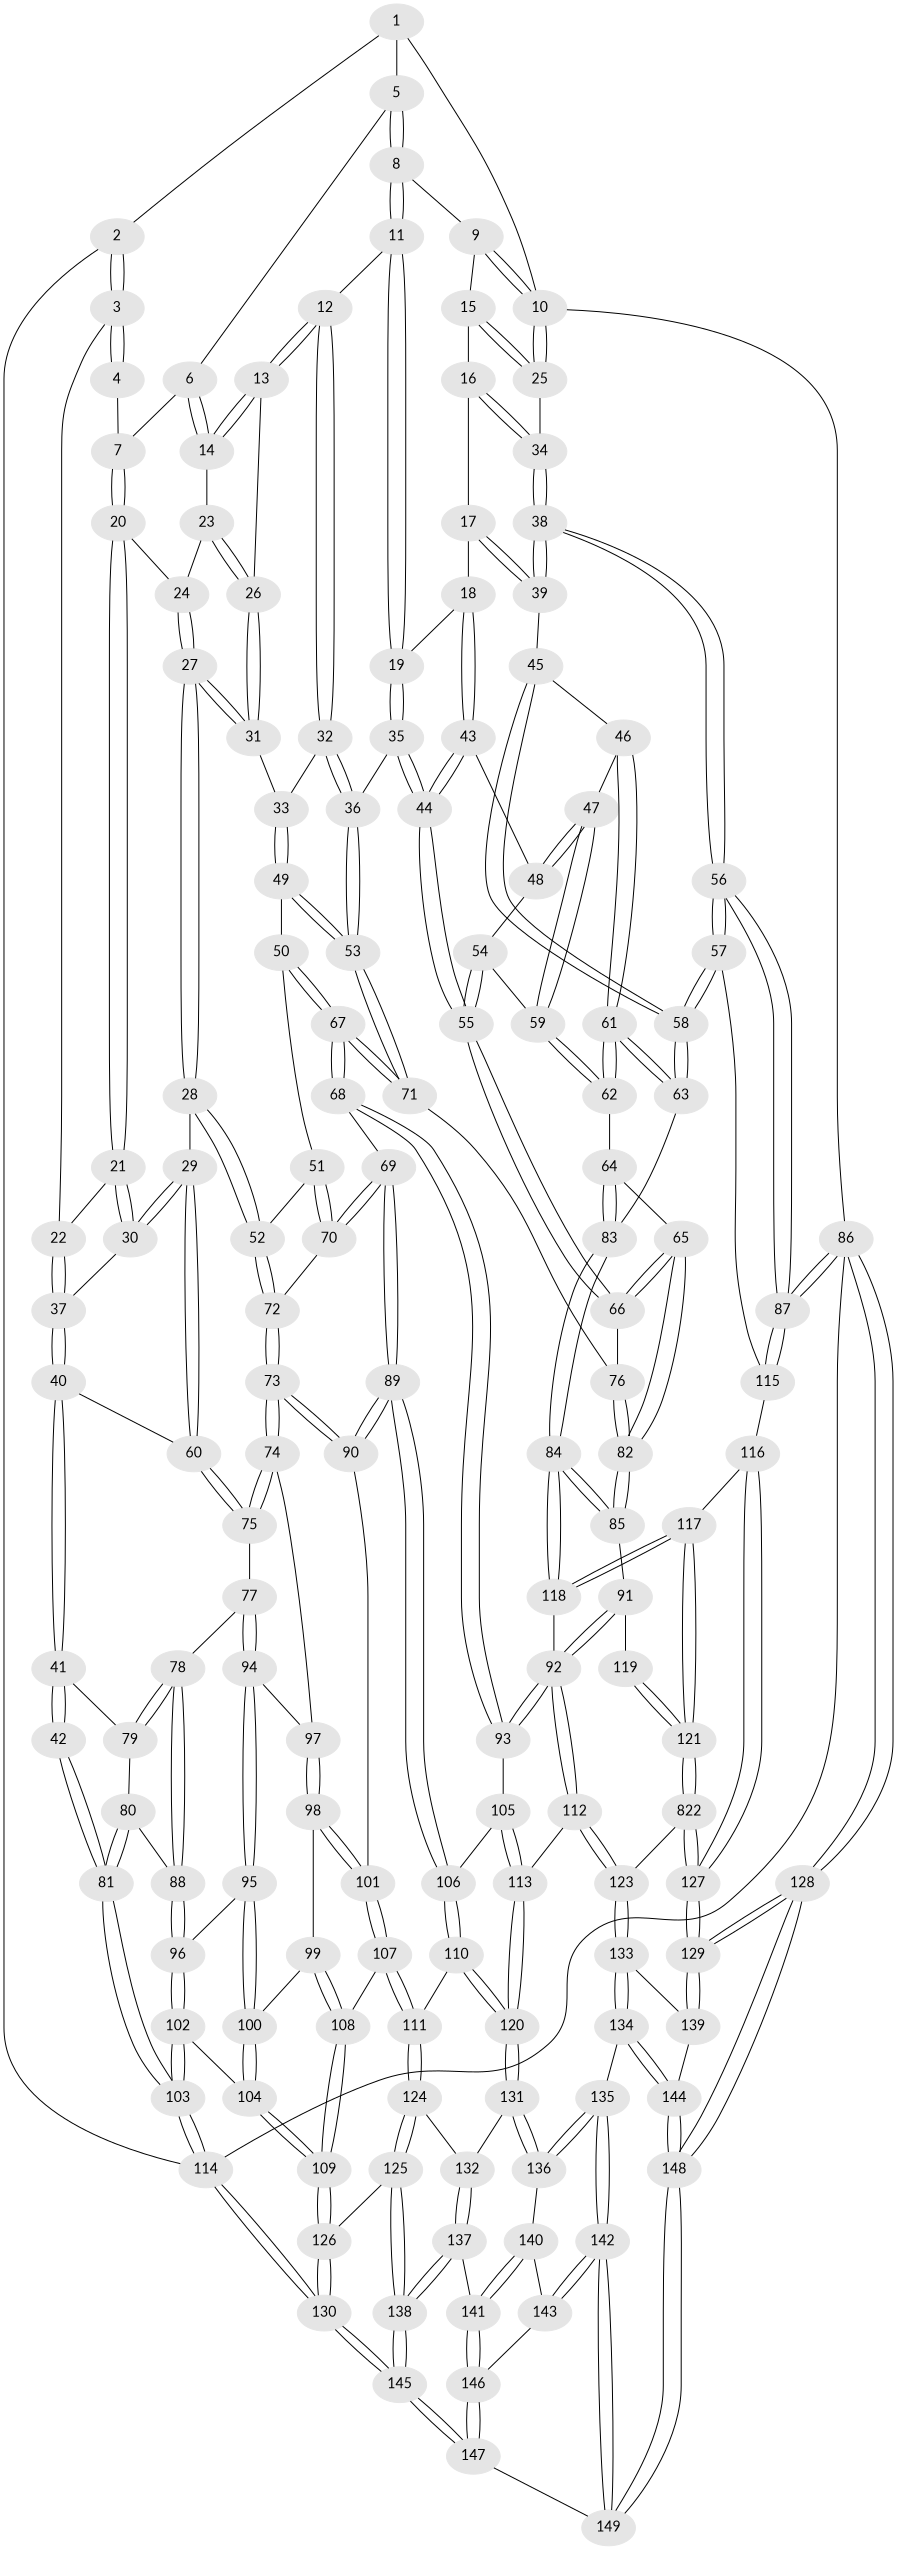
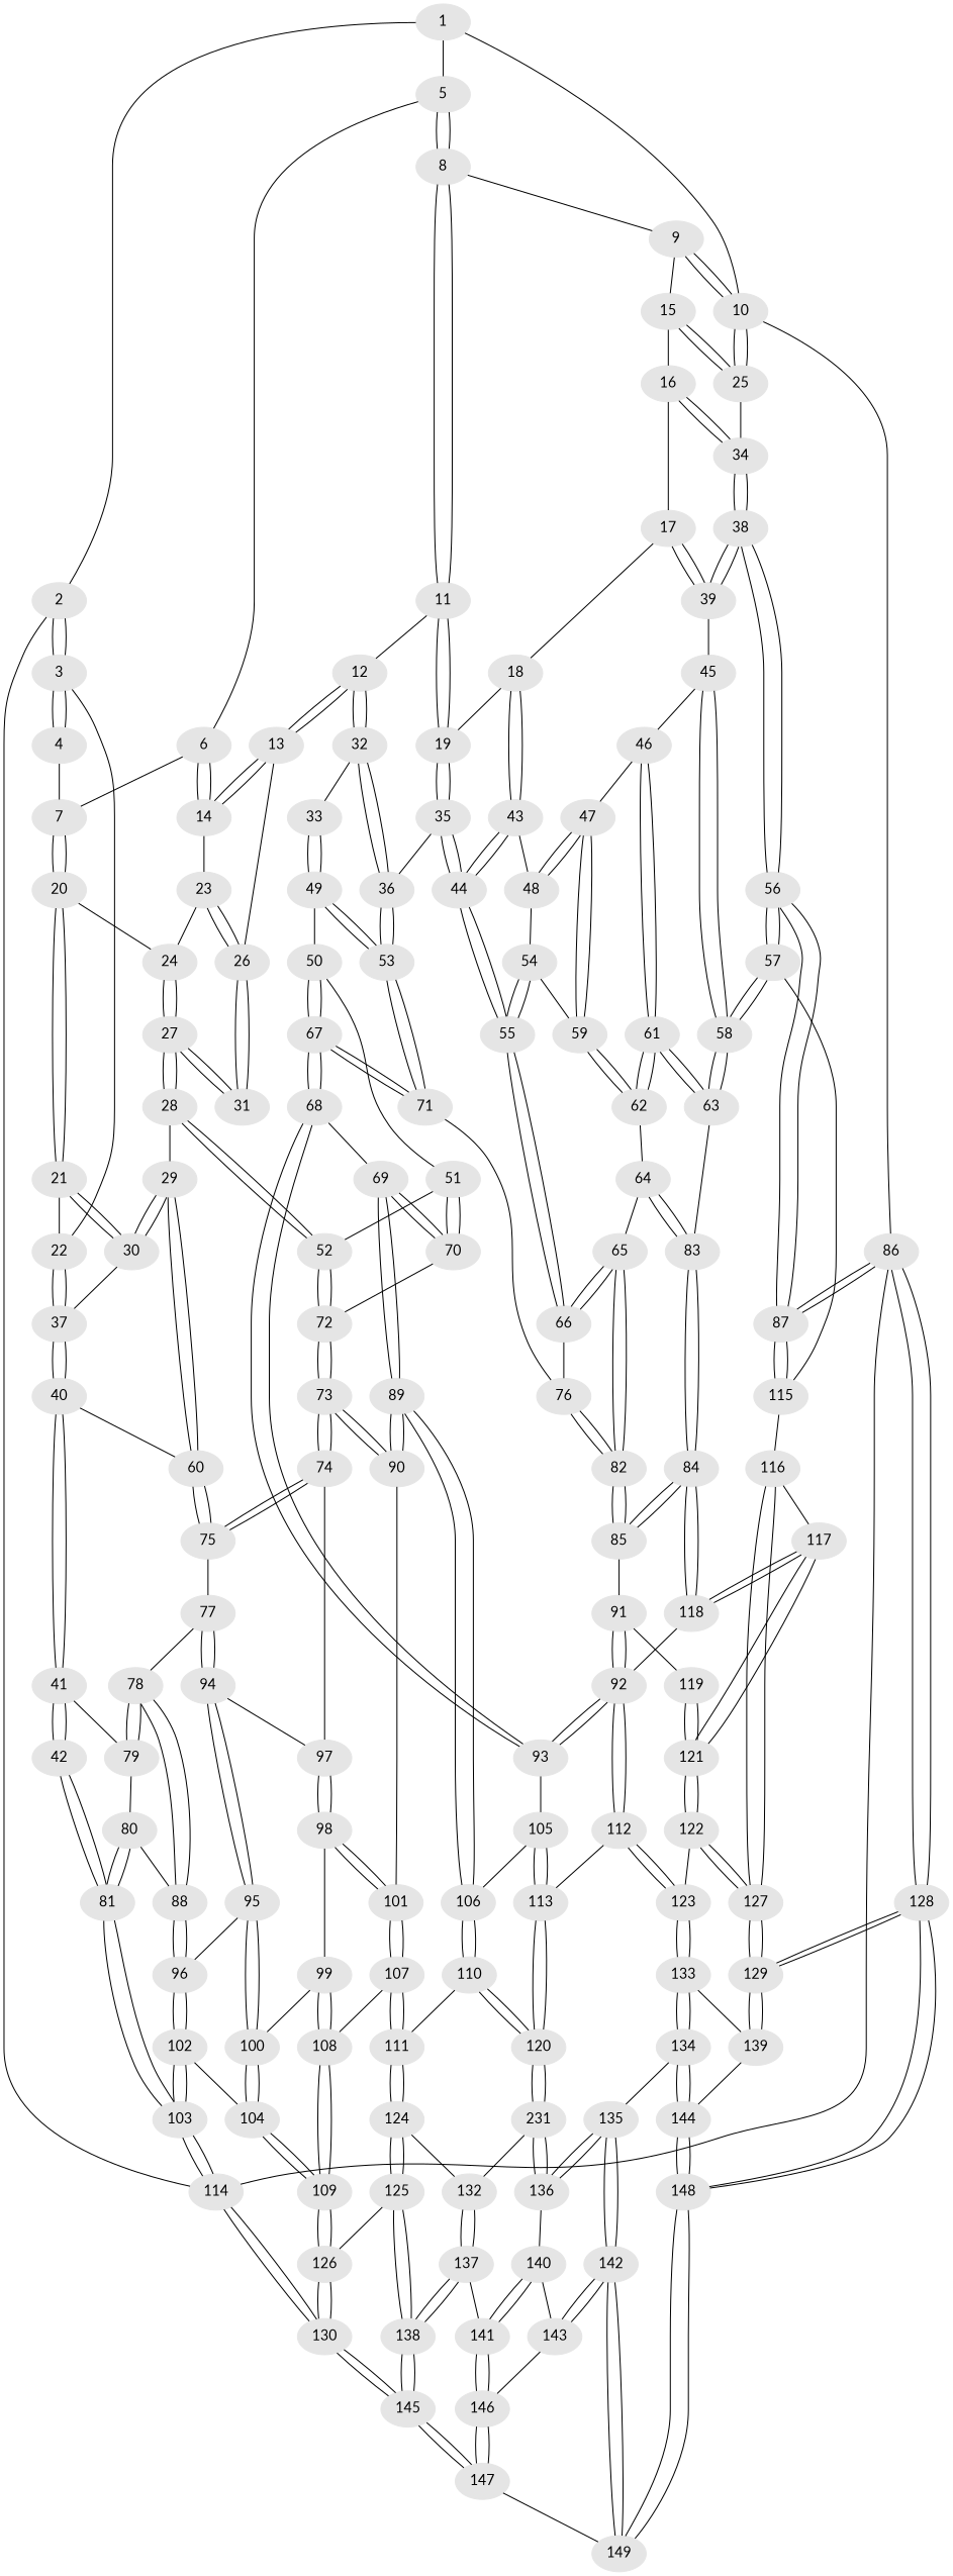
  graph {
    fontname=Lato
    node [color=gray90 fontname=Lato style=filled]
    edge [fontname=Lato]
    1
    2
    5
    10
    3
    114
    6
    8
    25
    86
    4
    22
    42
    81
    130
    7
    37
    20
    14
    9
    11
    23
    21
    24
    15
    12
    19
    16
    34
    87
    128
    13
    32
    35
    26
    33
    36
    31
    17
    18
    39
    38
    43
    45
    44
    48
    30
    27
    40
    28
    29
    52
    60
    72
    75
    49
    53
    50
    56
    55
    71
    41
    57
    46
    58
    79
    80
    103
    54
    66
    47
    61
    63
    59
    62
    51
    67
    70
    68
    73
    76
    115
    116
    83
    64
    77
    65
    84
    82
    85
    69
    93
    89
    105
    90
    106
    74
    97
    101
    98
    78
    94
    88
    95
    96
    91
    118
    92
    119
    129
    148
    102
    110
    107
    112
    121
    113
    123
    100
    104
    99
    108
    109
    111
    126
    120
    124
-   131
+   131 [label=231]
    125
    132
    133
    145
    117
    127
-   122 [label=822]
+   122
    136
    139
    134
    138
    137
    149
    144
    147
    140
    141
    135
    142
    143
    146
    1 -- 2
    1 -- 5
    1 -- 10
    2 -- 3
    2 -- 3
    2 -- 114
    5 -- 6
    5 -- 8
    5 -- 8
    10 -- 25
    10 -- 25
    10 -- 86
    3 -- 4
    3 -- 4
    3 -- 22
    114 -- 130
    114 -- 130
    6 -- 7
    6 -- 14
    6 -- 14
    8 -- 9
    8 -- 11
    8 -- 11
    25 -- 34
    86 -- 114
    86 -- 87
    86 -- 87
    86 -- 128
    86 -- 128
    4 -- 7
    22 -- 37
    22 -- 37
    42 -- 81
    42 -- 81
    81 -- 103
    81 -- 103
    130 -- 145
    130 -- 145
    7 -- 20
    7 -- 20
    37 -- 40
    37 -- 40
    20 -- 21
    20 -- 21
    20 -- 24
    14 -- 23
    9 -- 10
    9 -- 10
    9 -- 15
    11 -- 12
    11 -- 19
    11 -- 19
    23 -- 24
    23 -- 26
    23 -- 26
    21 -- 22
    21 -- 30
    21 -- 30
    24 -- 27
    24 -- 27
    15 -- 25
    15 -- 25
    15 -- 16
    12 -- 13
    12 -- 13
    12 -- 32
    12 -- 32
    19 -- 35
    19 -- 35
    16 -- 34
    16 -- 34
    16 -- 17
    34 -- 38
    34 -- 38
    87 -- 115
    87 -- 115
    128 -- 129
    128 -- 129
    128 -- 148
    128 -- 148
    13 -- 14
    13 -- 14
    13 -- 26
    32 -- 33
    32 -- 36
    32 -- 36
    35 -- 36
    35 -- 44
    35 -- 44
    26 -- 31
    26 -- 31
    33 -- 49
    33 -- 49
    36 -- 53
    36 -- 53
-   31 -- 33
    17 -- 18
    17 -- 39
    17 -- 39
    18 -- 19
    18 -- 43
    18 -- 43
    39 -- 45
    38 -- 39
    38 -- 39
    38 -- 56
    38 -- 56
    43 -- 44
    43 -- 44
    43 -- 48
    45 -- 46
    45 -- 58
    45 -- 58
    44 -- 55
    44 -- 55
    48 -- 54
    30 -- 37
    27 -- 31
    27 -- 31
    27 -- 28
    27 -- 28
    40 -- 60
    40 -- 41
    40 -- 41
    28 -- 29
    28 -- 52
    28 -- 52
    29 -- 30
    29 -- 30
    29 -- 60
    29 -- 60
    52 -- 72
    52 -- 72
    60 -- 75
    60 -- 75
    72 -- 73
    72 -- 73
    75 -- 77
    49 -- 53
    49 -- 53
    49 -- 50
    53 -- 71
    53 -- 71
    50 -- 51
    50 -- 67
    50 -- 67
    56 -- 87
    56 -- 87
    56 -- 57
    56 -- 57
    55 -- 66
    55 -- 66
    71 -- 76
    41 -- 42
    41 -- 42
    41 -- 79
    57 -- 58
    57 -- 58
    57 -- 115
    46 -- 47
    46 -- 61
    46 -- 61
    58 -- 63
    58 -- 63
    79 -- 80
    80 -- 81
    80 -- 81
    80 -- 88
    103 -- 114
    103 -- 114
    54 -- 55
    54 -- 55
    54 -- 59
    66 -- 76
    47 -- 48
    47 -- 48
    47 -- 59
    47 -- 59
    61 -- 63
    61 -- 63
    61 -- 62
    61 -- 62
    63 -- 83
    59 -- 62
    59 -- 62
    62 -- 64
    51 -- 52
    51 -- 70
    51 -- 70
    67 -- 71
    67 -- 71
    67 -- 68
    67 -- 68
    70 -- 72
    68 -- 69
    68 -- 93
    68 -- 93
    73 -- 90
    73 -- 90
    73 -- 74
    73 -- 74
    76 -- 82
    76 -- 82
    115 -- 116
    116 -- 117
    116 -- 127
    116 -- 127
    83 -- 84
    83 -- 84
    64 -- 83
    64 -- 83
    64 -- 65
    77 -- 78
    77 -- 94
    77 -- 94
    65 -- 66
    65 -- 66
    65 -- 82
    65 -- 82
    84 -- 85
    84 -- 85
    84 -- 118
    84 -- 118
    82 -- 85
    82 -- 85
    85 -- 91
    69 -- 70
    69 -- 70
    69 -- 89
    69 -- 89
    93 -- 105
    89 -- 90
    89 -- 90
    89 -- 106
    89 -- 106
    105 -- 106
    105 -- 113
    105 -- 113
    90 -- 101
    106 -- 110
    106 -- 110
    74 -- 75
    74 -- 75
    74 -- 97
    97 -- 98
    97 -- 98
    101 -- 107
    101 -- 107
    98 -- 101
    98 -- 101
    98 -- 99
    78 -- 79
    78 -- 79
    78 -- 88
    78 -- 88
    94 -- 97
    94 -- 95
    94 -- 95
    88 -- 96
    88 -- 96
    95 -- 96
    95 -- 100
    95 -- 100
    96 -- 102
    96 -- 102
    91 -- 92
    91 -- 92
    91 -- 119
    118 -- 92
    92 -- 93
    92 -- 93
    92 -- 112
    92 -- 112
    119 -- 121
    119 -- 121
    129 -- 139
    129 -- 139
    148 -- 149
    148 -- 149
    102 -- 103
    102 -- 103
    102 -- 104
    110 -- 111
    110 -- 120
    110 -- 120
    107 -- 108
    107 -- 111
    107 -- 111
    112 -- 113
    112 -- 123
    112 -- 123
    121 -- 122
    121 -- 122
    113 -- 120
    113 -- 120
    123 -- 133
    123 -- 133
    100 -- 104
    100 -- 104
    104 -- 109
    104 -- 109
    99 -- 100
    99 -- 108
    99 -- 108
    108 -- 109
    108 -- 109
    109 -- 126
    109 -- 126
    111 -- 124
    111 -- 124
    126 -- 130
    126 -- 130
    120 -- 131
    120 -- 131
    124 -- 125
    124 -- 125
    124 -- 132
    131 -- 132
    131 -- 136
    131 -- 136
    125 -- 126
    125 -- 138
    125 -- 138
    132 -- 137
    132 -- 137
    133 -- 139
    133 -- 134
    133 -- 134
    145 -- 147
    145 -- 147
    117 -- 118
    117 -- 118
    117 -- 121
    117 -- 121
    127 -- 129
    127 -- 129
    122 -- 123
    122 -- 127
    122 -- 127
    136 -- 140
    139 -- 144
    134 -- 144
    134 -- 144
    134 -- 135
    138 -- 145
    138 -- 145
    137 -- 138
    137 -- 138
    137 -- 141
    144 -- 148
    144 -- 148
    147 -- 149
    140 -- 141
    140 -- 141
    140 -- 143
    141 -- 146
    141 -- 146
    135 -- 136
    135 -- 136
    135 -- 142
    135 -- 142
    142 -- 149
    142 -- 149
    142 -- 143
    142 -- 143
    143 -- 146
    146 -- 147
    146 -- 147
  }
